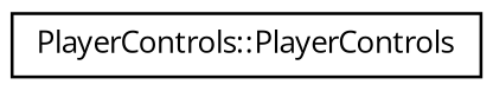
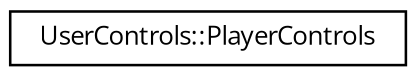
  digraph {
    rankdir=LR
    fontname="Open Sans"
-   n1 [color=black fillcolor=white fontname="Open Sans" fontsize=10 height=0.2 label="PlayerControls::PlayerControls" shape=record style=filled width=0.4]
+   n1 [color=black fillcolor=white fontname="Open Sans" fontsize=10 height=0.2 label="UserControls::PlayerControls" shape=record style=filled width=0.4]
  }
